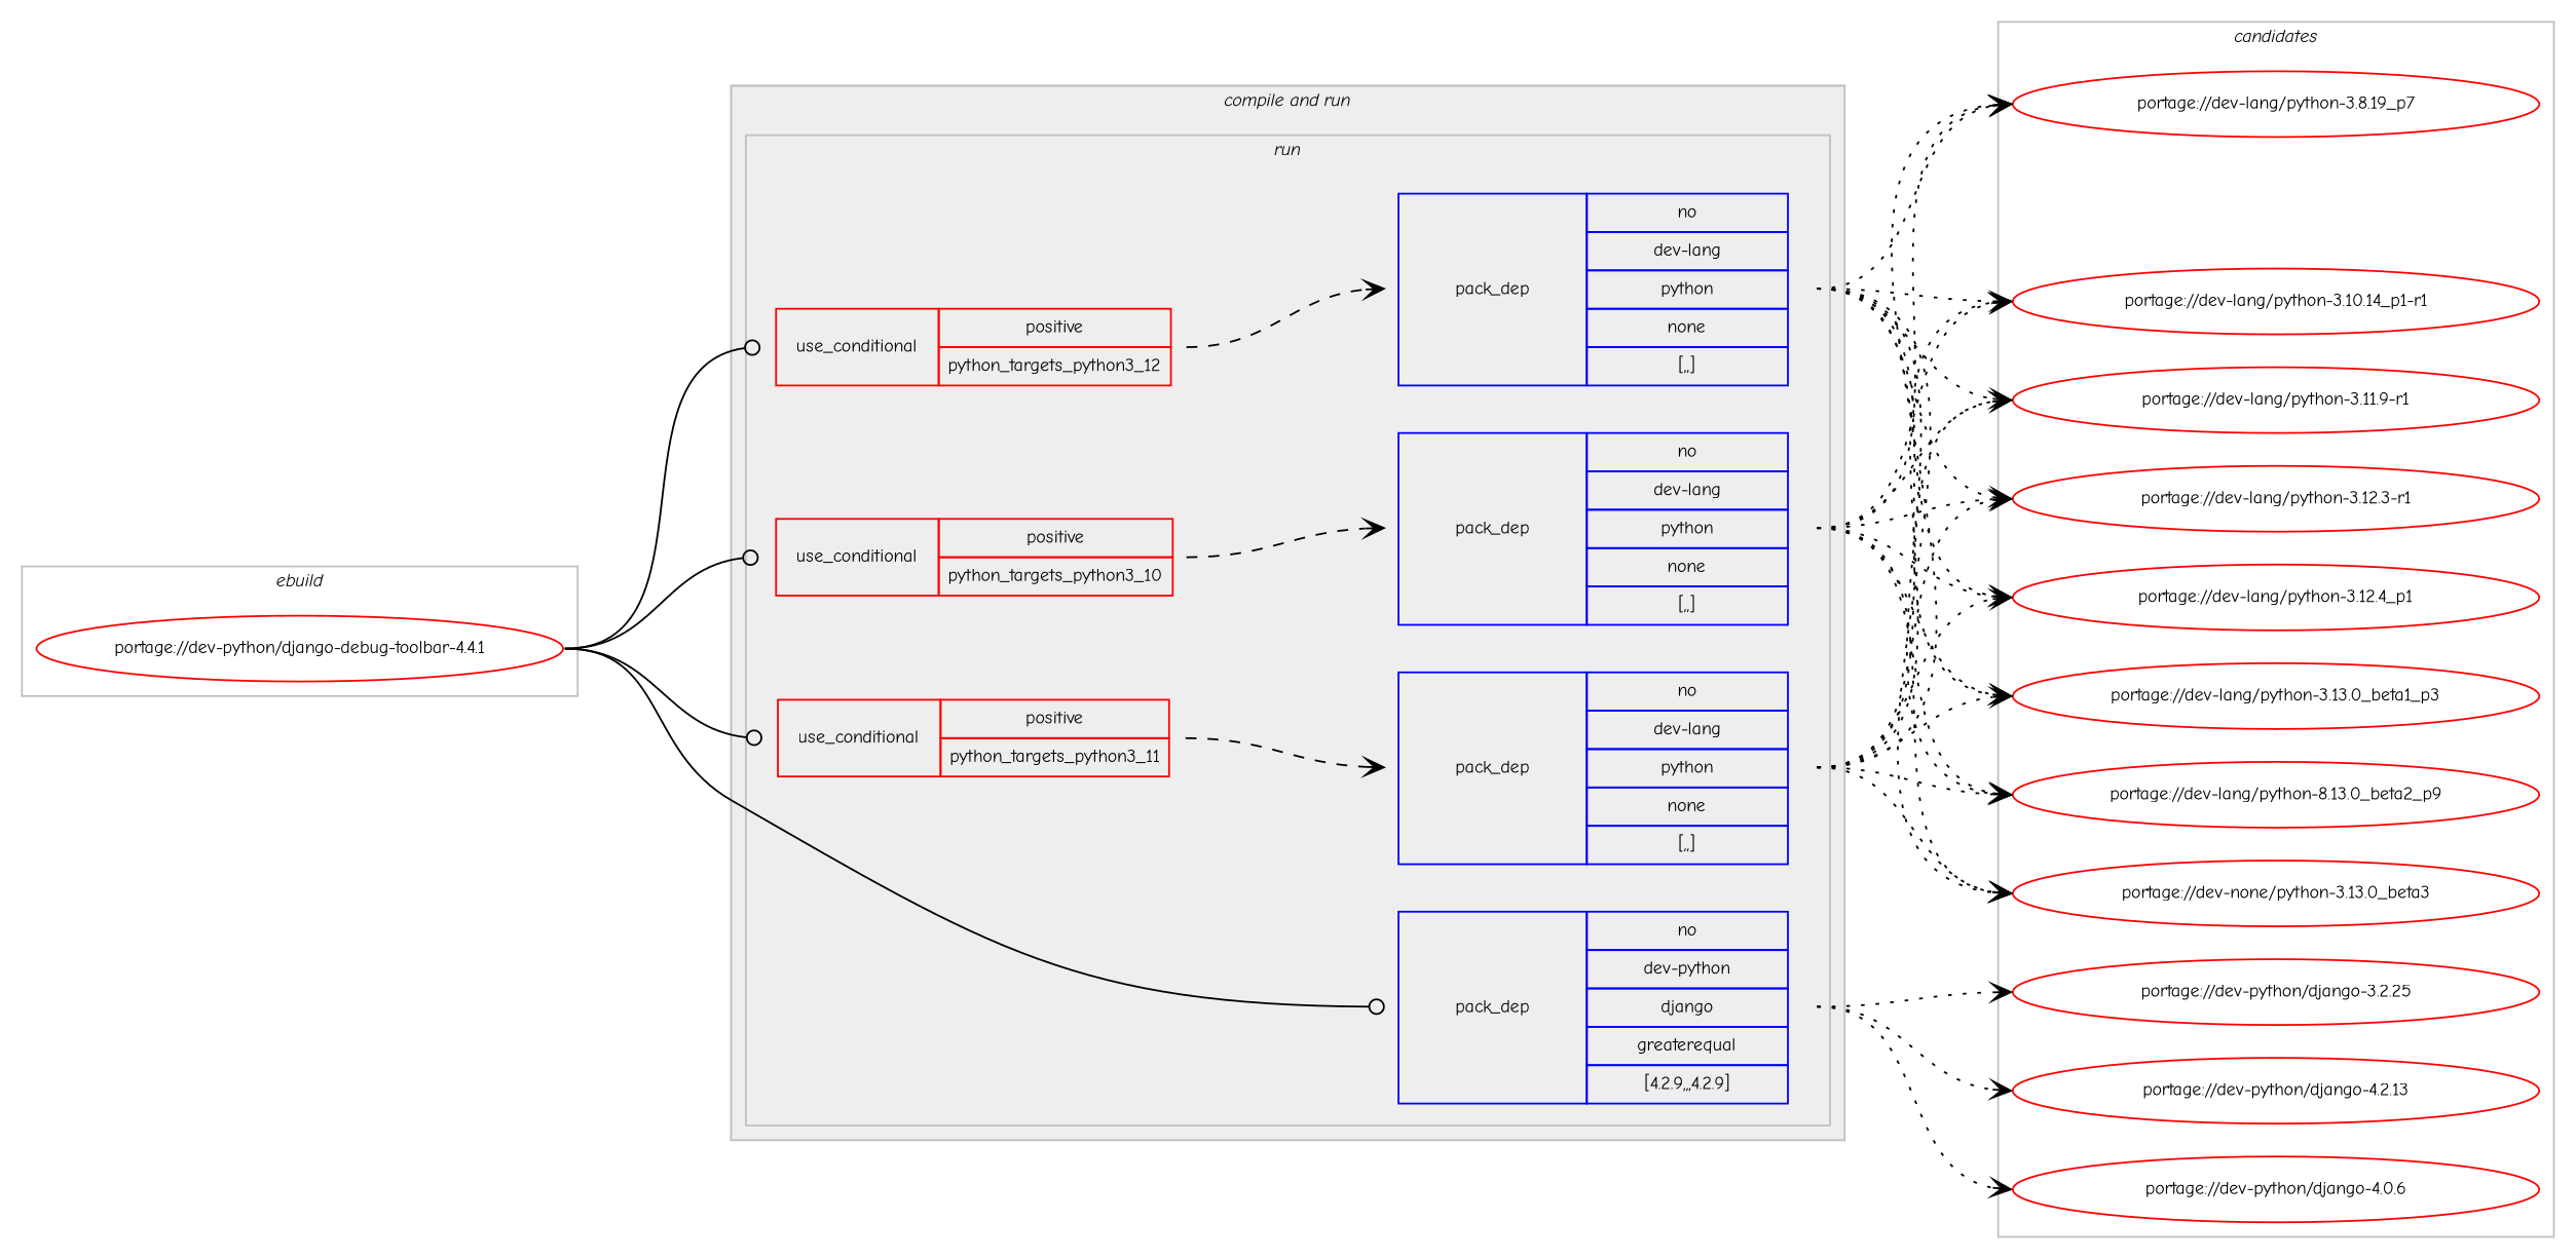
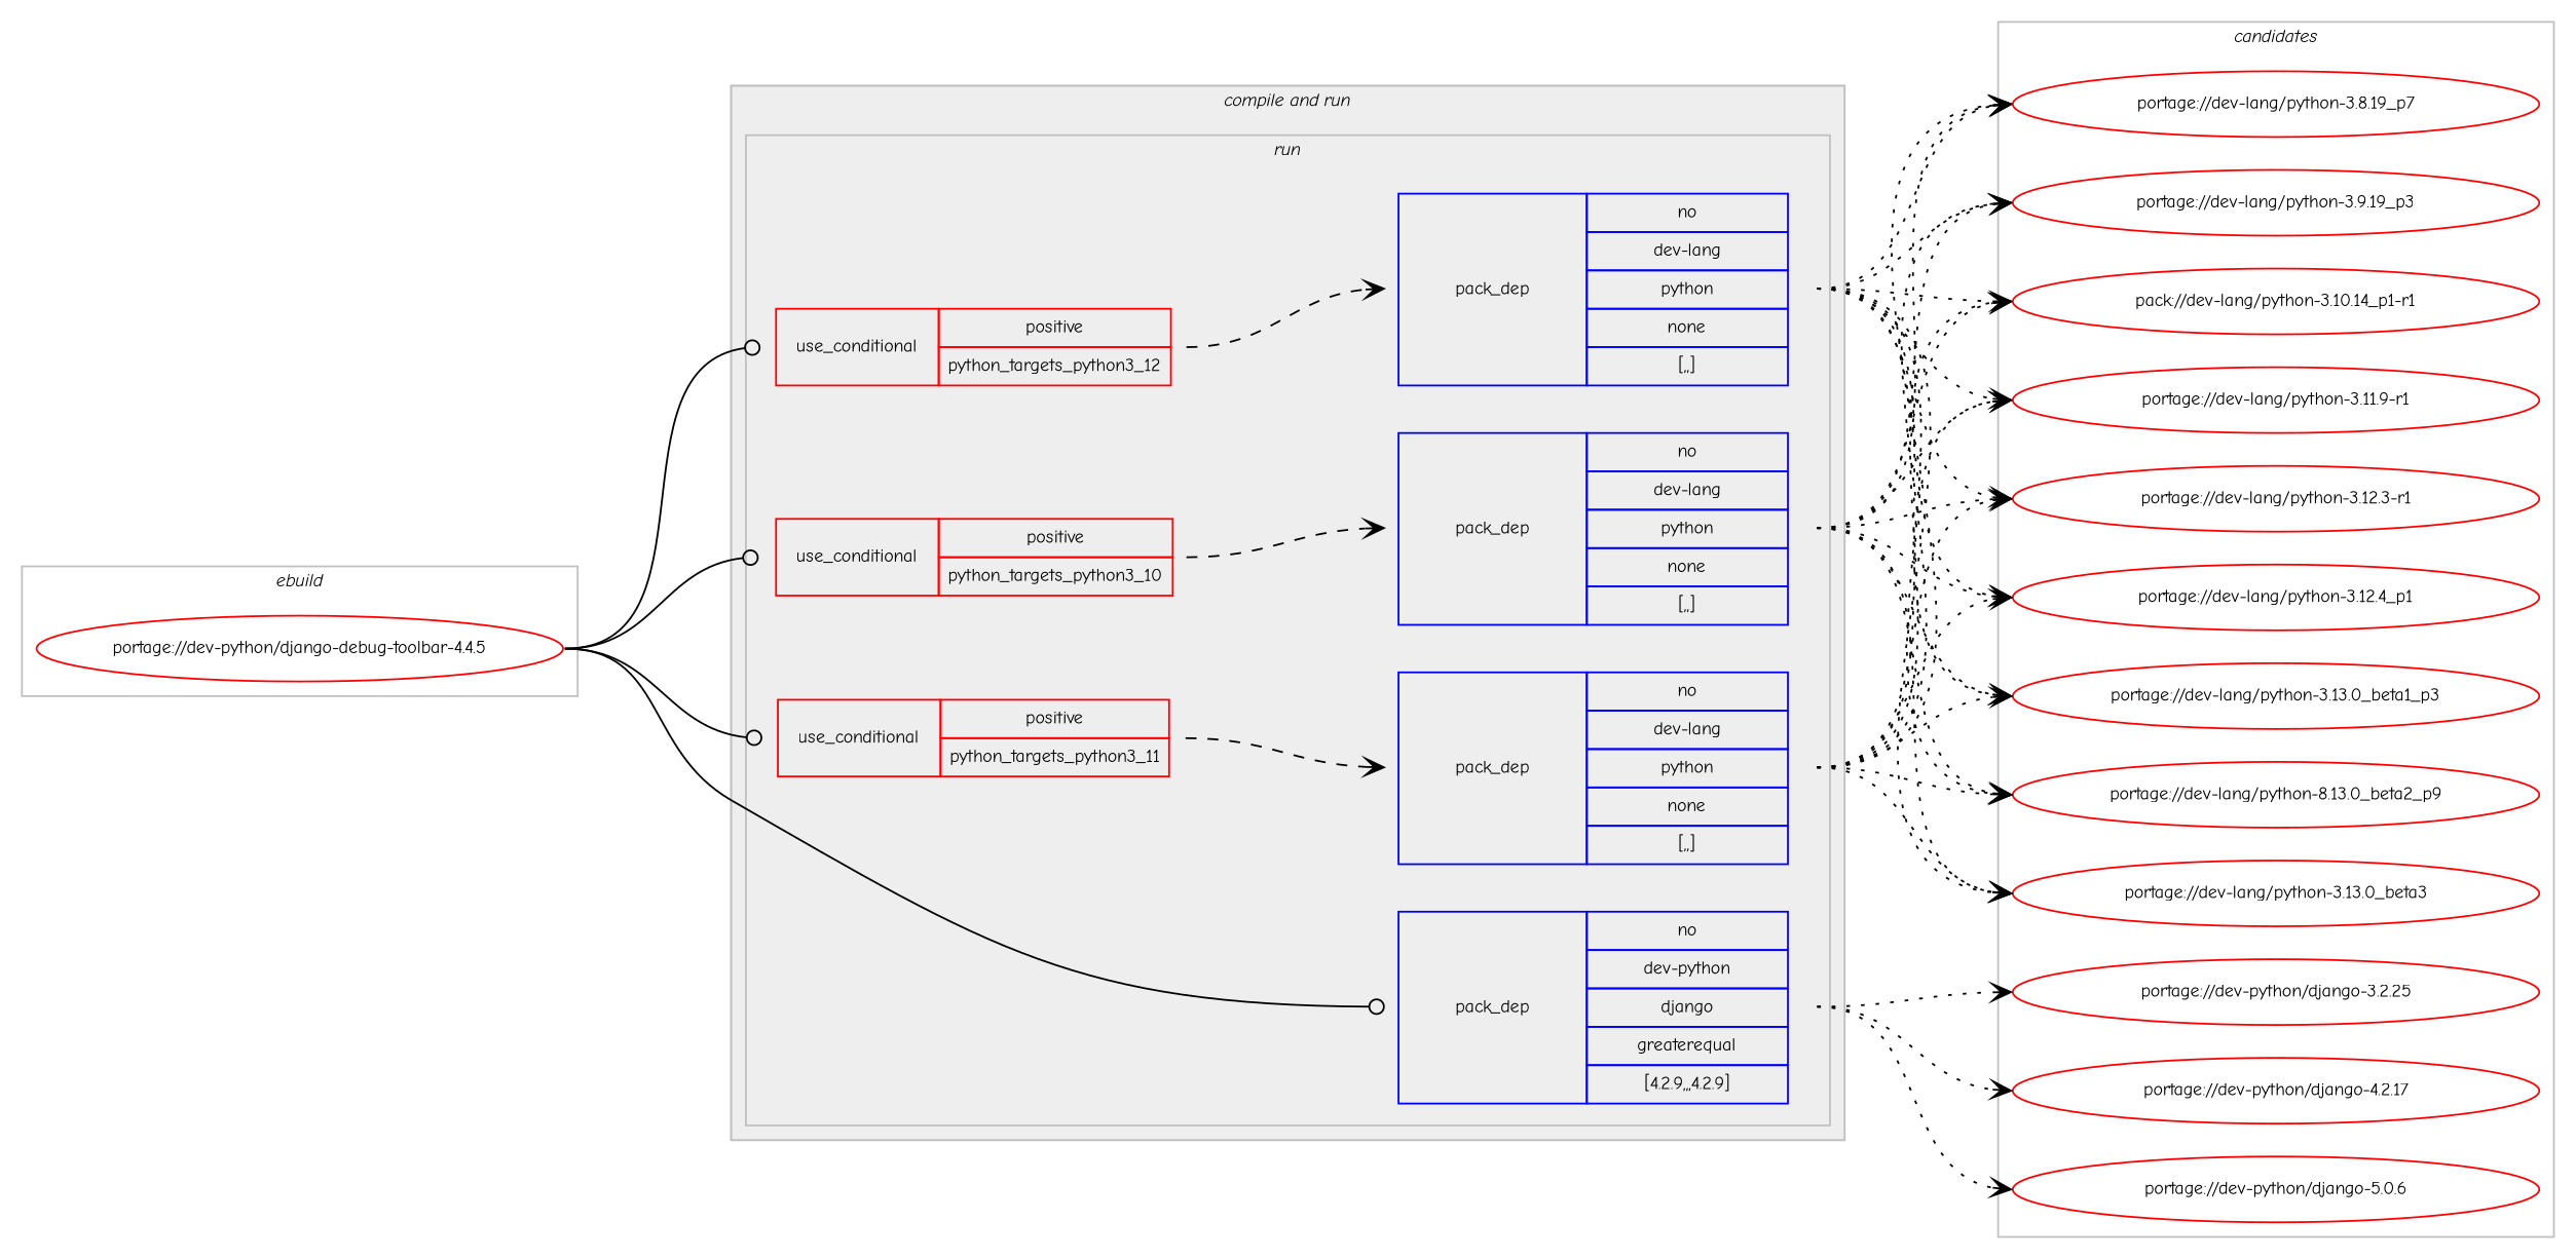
  digraph {
    compound=true
    concentrate=true
    fontname="Comic Neue"
    fontsize=10
    newrank=true
    rankdir=LR
    ranksep=1.5
    node [color=red fontname="Comic Neue" fontsize=10]
    edge [arrowhead=vee fontname="Comic Neue" headport=w style=dotted tailport=e weight=100]
-   n1 [label="portage://dev-python/django-debug-toolbar-4.4.1" width=4]
+   n1 [label="portage://dev-python/django-debug-toolbar-4.4.5" width=4]
    n2 [color=blue label=<<TABLE BORDER="0" CELLBORDER="1" CELLSPACING="0" CELLPADDING="4" WIDTH="220"><TR><TD ROWSPAN="6" CELLPADDING="30">pack_dep</TD></TR><TR><TD WIDTH="110">no</TD></TR><TR><TD>dev-lang</TD></TR><TR><TD>python</TD></TR><TR><TD>none</TD></TR><TR><TD>[,,]</TD></TR></TABLE>> shape=none]
    n3 [label=<<TABLE BORDER="0" CELLBORDER="1" CELLSPACING="0" CELLPADDING="4"><TR><TD ROWSPAN="3" CELLPADDING="10">use_conditional</TD></TR><TR><TD>positive</TD></TR><TR><TD>python_targets_python3_10</TD></TR></TABLE>> shape=none]
    n4 [color=blue label=<<TABLE BORDER="0" CELLBORDER="1" CELLSPACING="0" CELLPADDING="4" WIDTH="220"><TR><TD ROWSPAN="6" CELLPADDING="30">pack_dep</TD></TR><TR><TD WIDTH="110">no</TD></TR><TR><TD>dev-lang</TD></TR><TR><TD>python</TD></TR><TR><TD>none</TD></TR><TR><TD>[,,]</TD></TR></TABLE>> shape=none]
    n5 [label=<<TABLE BORDER="0" CELLBORDER="1" CELLSPACING="0" CELLPADDING="4"><TR><TD ROWSPAN="3" CELLPADDING="10">use_conditional</TD></TR><TR><TD>positive</TD></TR><TR><TD>python_targets_python3_11</TD></TR></TABLE>> shape=none]
    n6 [color=blue label=<<TABLE BORDER="0" CELLBORDER="1" CELLSPACING="0" CELLPADDING="4" WIDTH="220"><TR><TD ROWSPAN="6" CELLPADDING="30">pack_dep</TD></TR><TR><TD WIDTH="110">no</TD></TR><TR><TD>dev-lang</TD></TR><TR><TD>python</TD></TR><TR><TD>none</TD></TR><TR><TD>[,,]</TD></TR></TABLE>> shape=none]
    n7 [label=<<TABLE BORDER="0" CELLBORDER="1" CELLSPACING="0" CELLPADDING="4"><TR><TD ROWSPAN="3" CELLPADDING="10">use_conditional</TD></TR><TR><TD>positive</TD></TR><TR><TD>python_targets_python3_12</TD></TR></TABLE>> shape=none]
    n8 [color=blue label=<<TABLE BORDER="0" CELLBORDER="1" CELLSPACING="0" CELLPADDING="4" WIDTH="220"><TR><TD ROWSPAN="6" CELLPADDING="30">pack_dep</TD></TR><TR><TD WIDTH="110">no</TD></TR><TR><TD>dev-python</TD></TR><TR><TD>django</TD></TR><TR><TD>greaterequal</TD></TR><TR><TD>[4.2.9,,,4.2.9]</TD></TR></TABLE>> shape=none]
-   n9 [label="portage://dev-lang/python-3.10.14_p1-r1" width=4]
+   n9 [label="pack://dev-lang/python-3.10.14_p1-r1" width=4]
    n10 [label="portage://dev-lang/python-3.11.9-r1" width=4]
    n11 [label="portage://dev-lang/python-3.12.3-r1" width=4]
    n12 [label="portage://dev-lang/python-3.12.4_p1" width=4]
    n13 [label="portage://dev-lang/python-3.13.0_beta1_p3" width=4]
    n14 [label="portage://dev-lang/python-8.13.0_beta2_p9" width=4]
-   n15 [label="portage://dev-none/python-3.13.0_beta3" width=4]
+   n15 [label="portage://dev-lang/python-3.13.0_beta3" width=4]
    n16 [label="portage://dev-lang/python-3.8.19_p7" width=4]
+   n17 [label="portage://dev-lang/python-3.9.19_p3" width=4]
    n18 [label="portage://dev-python/django-3.2.25" width=4]
-   n19 [label="portage://dev-python/django-4.2.13" width=4]
-   n20 [label="portage://dev-python/django-4.0.6" width=4]
+   n19 [label="portage://dev-python/django-4.2.17" width=4]
+   n20 [label="portage://dev-python/django-5.0.6" width=4]
    subgraph cluster_1 {
      color=gray
      label=<<i>ebuild</i>>
      rank=same
      n1
    }
    subgraph cluster_2 {
      color=gray
      label=<<i>dependencies</i>>
      subgraph cluster_3 {
        color=gray
        fillcolor="#eeeeee"
        label=<<i>compile</i>>
        style=filled
      }
      subgraph cluster_4 {
        color=gray
        fillcolor="#eeeeee"
        label=<<i>compile and run</i>>
        style=filled
      }
      subgraph cluster_5 {
        color=gray
        fillcolor="#eeeeee"
        label=<<i>run</i>>
        style=filled
        subgraph sub_6 {
          color=gray
          fillcolor="#eeeeee"
          label=<<i>run</i>>
          style=filled
          n3
          subgraph sub_7 {
            color=gray
            fillcolor="#eeeeee"
            label=<<i>run</i>>
            style=filled
            n2
          }
        }
        subgraph sub_8 {
          color=gray
          fillcolor="#eeeeee"
          label=<<i>run</i>>
          style=filled
          n5
          subgraph sub_9 {
            color=gray
            fillcolor="#eeeeee"
            label=<<i>run</i>>
            style=filled
            n4
          }
        }
        subgraph sub_10 {
          color=gray
          fillcolor="#eeeeee"
          label=<<i>run</i>>
          style=filled
          n7
          subgraph sub_11 {
            color=gray
            fillcolor="#eeeeee"
            label=<<i>run</i>>
            style=filled
            n6
          }
        }
        subgraph sub_12 {
          color=gray
          fillcolor="#eeeeee"
          label=<<i>run</i>>
          style=filled
          n8
        }
      }
    }
    subgraph cluster_13 {
      color=gray
      label=<<i>candidates</i>>
      rank=same
      subgraph sub_14 {
        color=black
        label=<<i>candidates</i>>
        nodesep=1
        rank=same
        n9
        n10
        n11
        n12
        n13
        n14
        n15
        n16
+       n17
      }
      subgraph sub_15 {
        color=black
        label=<<i>candidates</i>>
        nodesep=1
        rank=same
        n9
        n10
        n11
        n12
        n13
        n14
        n15
        n16
+       n17
      }
      subgraph sub_16 {
        color=black
        label=<<i>candidates</i>>
        nodesep=1
        rank=same
        n9
        n10
        n11
        n12
        n13
        n14
        n15
        n16
+       n17
      }
      subgraph sub_17 {
        color=black
        label=<<i>candidates</i>>
        nodesep=1
        rank=same
        n18
        n19
        n20
      }
    }
    n1 -> n3 [arrowhead=odot style=solid weight=20]
    n1 -> n5 [arrowhead=odot style=solid weight=20]
    n1 -> n7 [arrowhead=odot style=solid weight=20]
    n1 -> n8 [arrowhead=odot style=solid weight=20]
    n2 -> n9
    n2 -> n10
    n2 -> n11
    n2 -> n12
    n2 -> n13
    n2 -> n14
    n2 -> n15
    n2 -> n16
+   n2 -> n17
    n3 -> n2 [style=dashed weight=20]
    n4 -> n9
    n4 -> n10
    n4 -> n11
    n4 -> n12
    n4 -> n13
    n4 -> n14
    n4 -> n15
    n4 -> n16
+   n4 -> n17
    n5 -> n4 [style=dashed weight=20]
    n6 -> n9
    n6 -> n10
    n6 -> n11
    n6 -> n12
    n6 -> n13
    n6 -> n14
    n6 -> n15
    n6 -> n16
+   n6 -> n17
    n7 -> n6 [style=dashed weight=20]
    n8 -> n18
    n8 -> n19
    n8 -> n20
  }
